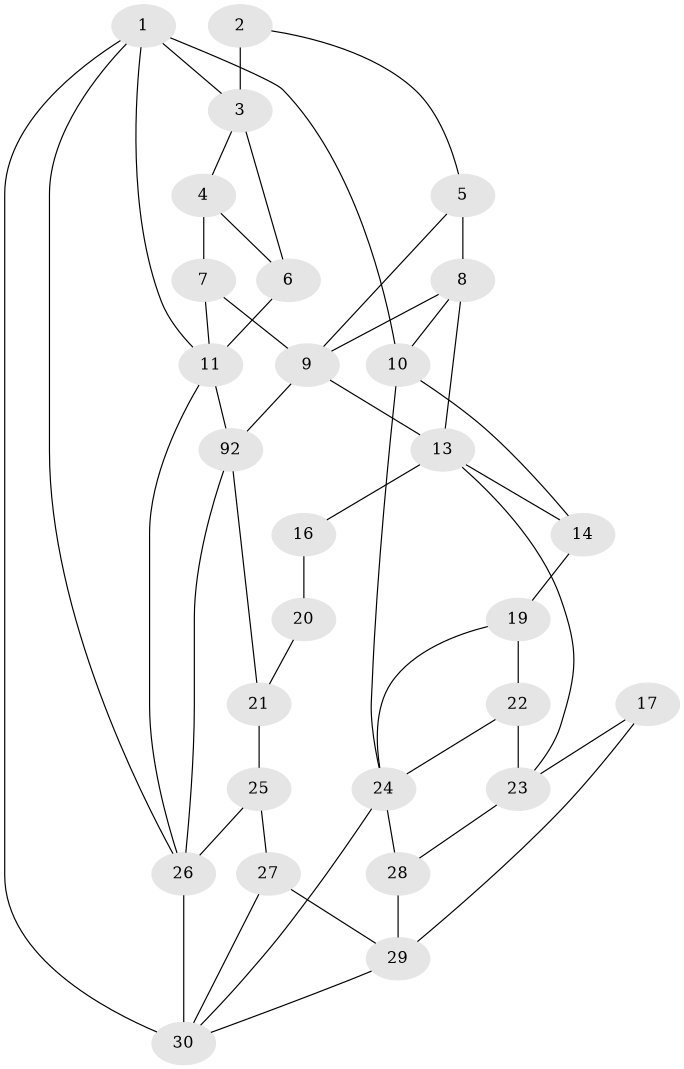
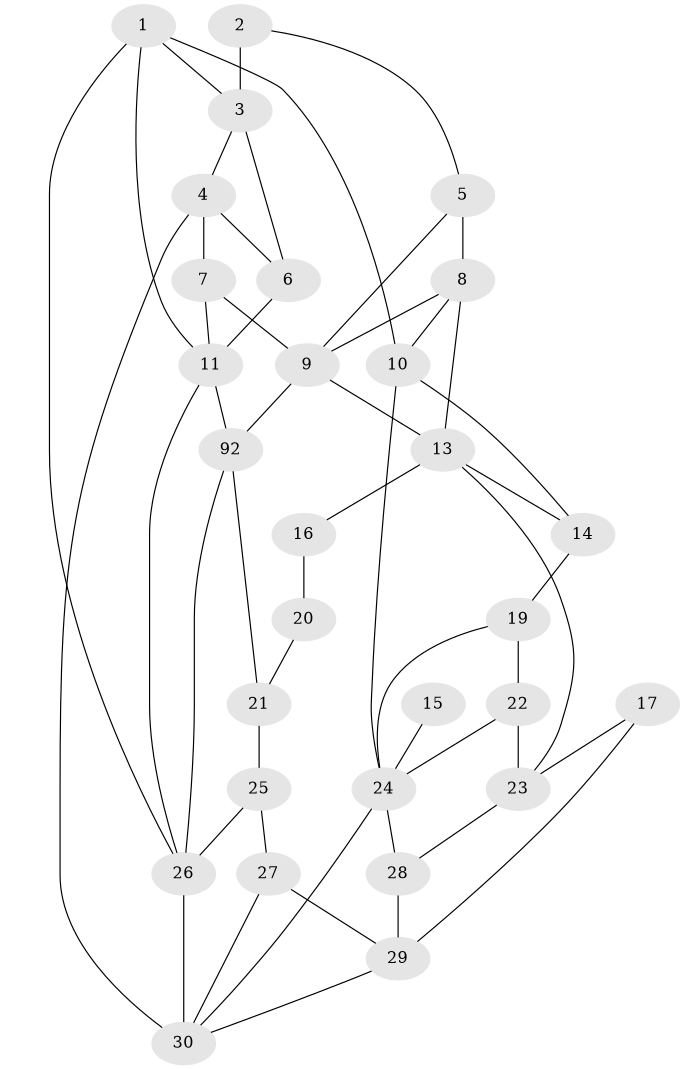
  graph {
    node [color=gray90 style=filled]
    edge [weight=1.0]
    1
    3
    10
    11
    26
    30
    4
    6
    14
    24
    n11 [label=92]
    2
    5
    8
    9
    7
    13
    16
    23
    21
    19
    28
    25
    20
    22
+   15
    17
    29
    27
    1 -- 3
    1 -- 10 [weight=2.0]
    1 -- 11
    1 -- 26
-   1 -- 30
+   4 -- 30
    3 -- 4
    3 -- 6
    10 -- 14
    10 -- 24
    11 -- 26
    11 -- n11
    26 -- 30 [weight=2.0]
    4 -- 6
    4 -- 7 [weight=2.0]
    6 -- 11 [weight=2.0]
    14 -- 19
    24 -- 30
    24 -- 28
    n11 -- 26
    n11 -- 21
    2 -- 3 [weight=2.0]
    2 -- 5
    5 -- 8 [weight=2.0]
    5 -- 9
    8 -- 10
    8 -- 9
    8 -- 13
    9 -- n11
    9 -- 13
    7 -- 11
    7 -- 9 [weight=2.0]
    13 -- 14
    13 -- 16 [weight=2.0]
    13 -- 23
    16 -- 20 [weight=2.0]
    23 -- 28
    21 -- 25 [weight=2.0]
    19 -- 24
    19 -- 22 [weight=2.0]
    28 -- 29 [weight=2.0]
    25 -- 26 [weight=2.0]
    25 -- 27
    20 -- 21 [weight=2.0]
    22 -- 24
    22 -- 23 [weight=2.0]
+   15 -- 24
    17 -- 23
    17 -- 29
    29 -- 30
    27 -- 30
    27 -- 29 [weight=2.0]
  }
